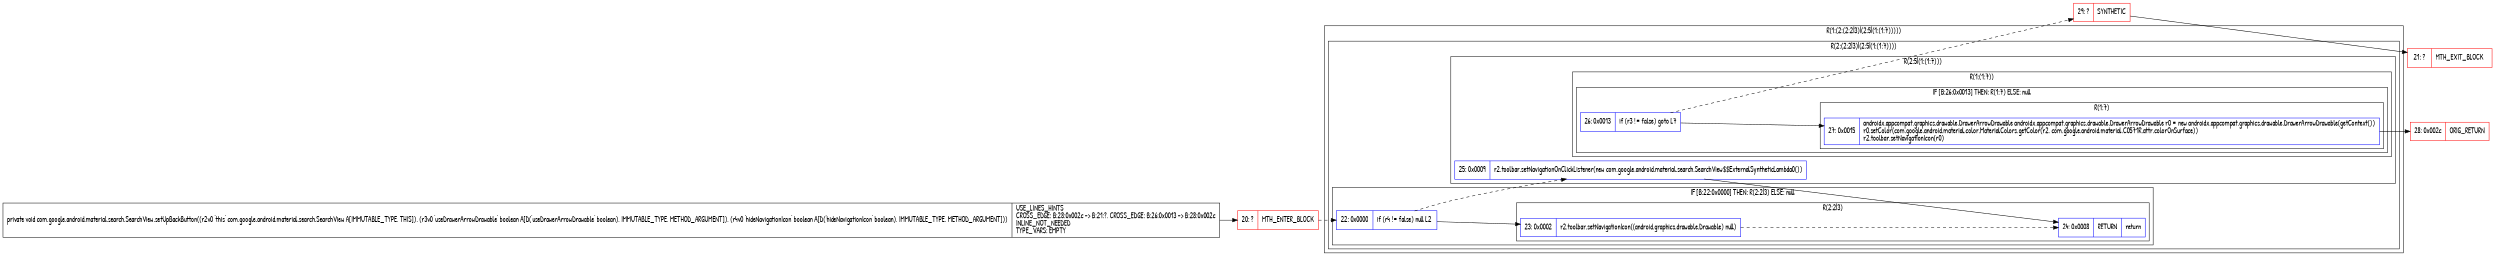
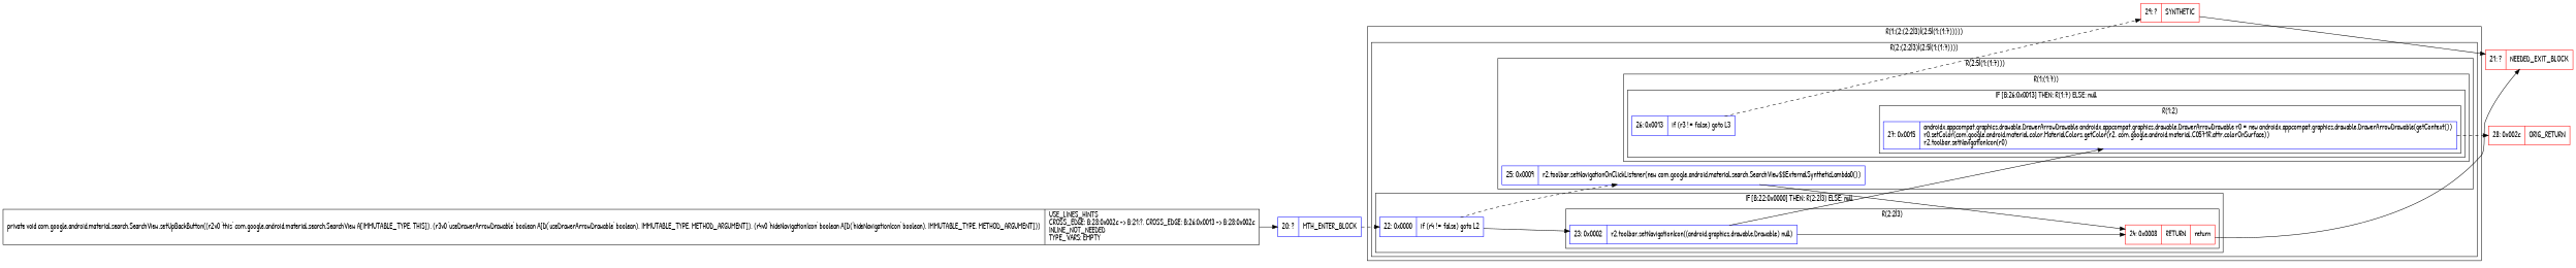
  digraph {
    fontname="Patrick Hand"
    rankdir=LR
    node [color=blue fontname="Patrick Hand" shape=record]
    edge [fontname="Patrick Hand"]
    n1 [label="{23\:\ 0x0002|r2.toolbar.setNavigationIcon((android.graphics.drawable.Drawable) null)\l}"]
-   n2 [label="{24\:\ 0x0008|RETURN\l|return\l}"]
-   n3 [label="{22\:\ 0x0000|if (r4 != false) null L2\l}"]
+   n2 [color=red label="{24\:\ 0x0008|RETURN\l|return\l}"]
+   n3 [label="{22\:\ 0x0000|if (r4 != false) goto L2\l}"]
    n4 [label="{27\:\ 0x0015|androidx.appcompat.graphics.drawable.DrawerArrowDrawable androidx.appcompat.graphics.drawable.DrawerArrowDrawable r0 = new androidx.appcompat.graphics.drawable.DrawerArrowDrawable(getContext())\lr0.setColor(com.google.android.material.color.MaterialColors.getColor(r2, com.google.android.material.C0571R.attr.colorOnSurface))\lr2.toolbar.setNavigationIcon(r0)\l}"]
-   n5 [label="{26\:\ 0x0013|if (r3 != false) goto L7\l}"]
+   n5 [label="{26\:\ 0x0013|if (r3 != false) goto L3\l}"]
    n6 [label="{25\:\ 0x0009|r2.toolbar.setNavigationOnClickListener(new com.google.android.material.search.SearchView$$ExternalSyntheticLambda0())\l}"]
-   n7 [color=red label="{21\:\ ?|MTH_EXIT_BLOCK\l}"]
+   n7 [color=red label="{21\:\ ?|NEEDED_EXIT_BLOCK\l}"]
    n8 [color=red label="{28\:\ 0x002c|ORIG_RETURN\l}"]
    n9 [color=red label="{29\:\ ?|SYNTHETIC\l}"]
-   n10 [color=red label="{20\:\ ?|MTH_ENTER_BLOCK\l}"]
+   n10 [label="{20\:\ ?|MTH_ENTER_BLOCK\l}"]
    n11 [label="{private void com.google.android.material.search.SearchView.setUpBackButton((r2v0 'this' com.google.android.material.search.SearchView A[IMMUTABLE_TYPE, THIS]), (r3v0 'useDrawerArrowDrawable' boolean A[D('useDrawerArrowDrawable' boolean), IMMUTABLE_TYPE, METHOD_ARGUMENT]), (r4v0 'hideNavigationIcon' boolean A[D('hideNavigationIcon' boolean), IMMUTABLE_TYPE, METHOD_ARGUMENT]))  | USE_LINES_HINTS\lCROSS_EDGE: B:28:0x002c \-\> B:21:?, CROSS_EDGE: B:26:0x0013 \-\> B:28:0x002c\lINLINE_NOT_NEEDED\lTYPE_VARS: EMPTY\l}" color=""]
    subgraph cluster_1 {
      label="R(1:(2:(2:2|3)|(2:5|(1:(1:7)))))"
      subgraph cluster_2 {
        label="R(2:(2:2|3)|(2:5|(1:(1:7))))"
        subgraph cluster_3 {
          label="IF [B:22:0x0000] THEN: R(2:2|3) ELSE: null"
          n3
          subgraph cluster_4 {
            label="R(2:2|3)"
            n1
            n2
          }
        }
        subgraph cluster_5 {
          label="R(2:5|(1:(1:7)))"
          n6
          subgraph cluster_6 {
            label="R(1:(1:7))"
            subgraph cluster_7 {
              label="IF [B:26:0x0013] THEN: R(1:7) ELSE: null"
              n5
              subgraph cluster_8 {
-               label="R(1:7)"
+               label="R(1:2)"
                n4
              }
            }
          }
        }
      }
    }
-   n1 -> n2 [style=dashed]
+   n1 -> n2
+   n2 -> n7
    n3 -> n1
    n3 -> n6 [style=dashed]
-   n4 -> n8
-   n5 -> n4
+   n4 -> n8 [style=dashed]
+   n1 -> n4
    n5 -> n9 [style=dashed]
    n6 -> n2
    n9 -> n7
    n10 -> n3 [style=dashed]
    n11 -> n10
  }
